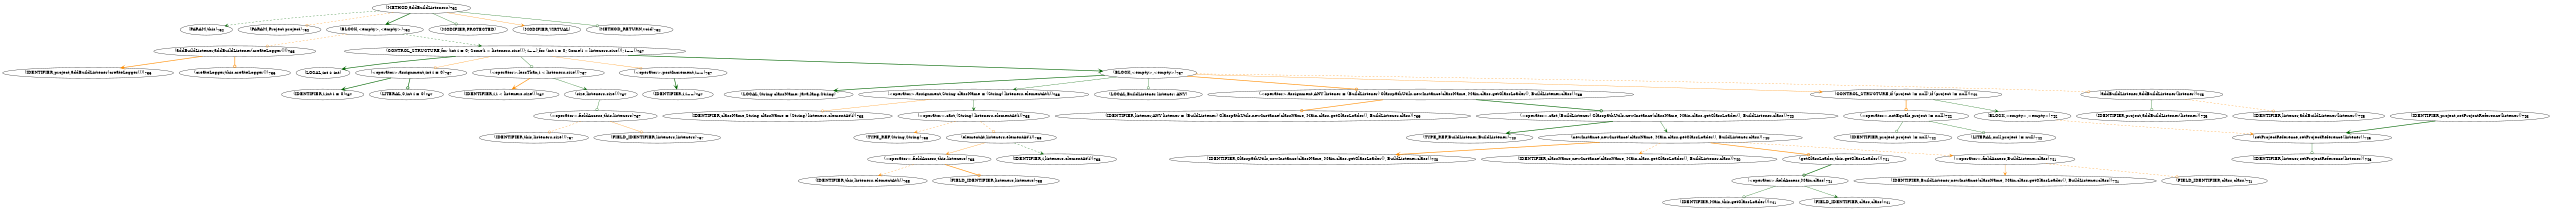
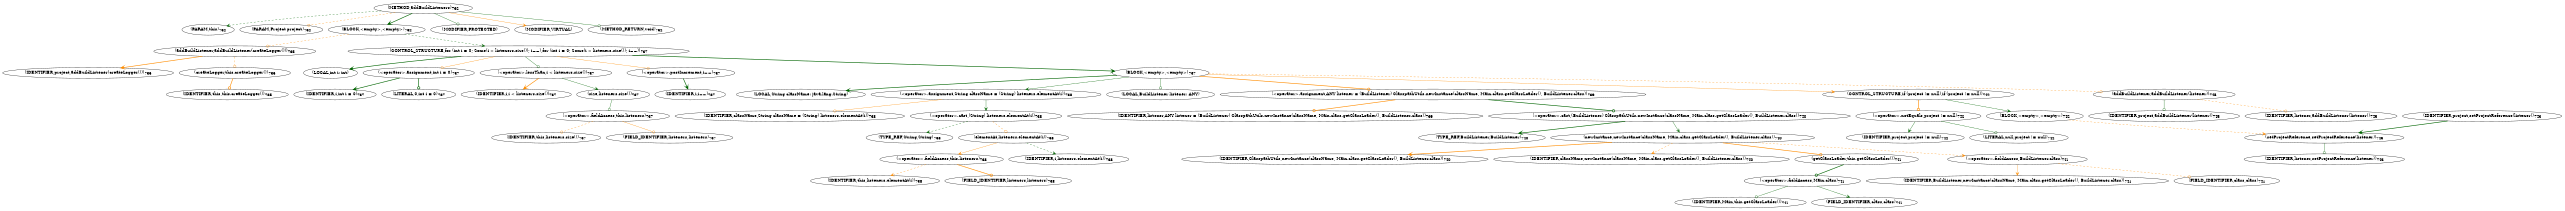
  digraph {
    edge [arrowhead=odot color=darkgreen style=solid]
    n1 [label=<(METHOD,addBuildListeners)<SUB>732</SUB>>]
    n2 [label=<(PARAM,this)<SUB>732</SUB>>]
    n3 [label=<(PARAM,Project project)<SUB>732</SUB>>]
    n4 [label=<(BLOCK,&lt;empty&gt;,&lt;empty&gt;)<SUB>732</SUB>>]
    n5 [label=<(MODIFIER,PROTECTED)>]
    n6 [label=<(MODIFIER,VIRTUAL)>]
    n7 [label=<(METHOD_RETURN,void)<SUB>732</SUB>>]
    n8 [label=<(addBuildListener,addBuildListener(createLogger()))<SUB>735</SUB>>]
    n9 [label=<(CONTROL_STRUCTURE,for (int i = 0; Some(i &lt; listeners.size()); i++),for (int i = 0; Some(i &lt; listeners.size()); i++))<SUB>737</SUB>>]
    n10 [label=<(IDENTIFIER,project,addBuildListener(createLogger()))<SUB>735</SUB>>]
    n11 [label=<(createLogger,this.createLogger())<SUB>735</SUB>>]
    n12 [label=<(LOCAL,int i: int)>]
    n13 [label=<(&lt;operator&gt;.assignment,int i = 0)<SUB>737</SUB>>]
    n14 [label=<(&lt;operator&gt;.lessThan,i &lt; listeners.size())<SUB>737</SUB>>]
    n15 [label=<(&lt;operator&gt;.postIncrement,i++)<SUB>737</SUB>>]
    n16 [label=<(BLOCK,&lt;empty&gt;,&lt;empty&gt;)<SUB>737</SUB>>]
+   n17 [label=<(IDENTIFIER,this,this.createLogger())<SUB>735</SUB>>]
    n18 [label=<(IDENTIFIER,i,int i = 0)<SUB>737</SUB>>]
    n19 [label=<(LITERAL,0,int i = 0)<SUB>737</SUB>>]
    n20 [label=<(IDENTIFIER,i,i &lt; listeners.size())<SUB>737</SUB>>]
    n21 [label=<(size,listeners.size())<SUB>737</SUB>>]
    n22 [label=<(IDENTIFIER,i,i++)<SUB>737</SUB>>]
    n23 [label=<(LOCAL,String className: java.lang.String)>]
    n24 [label=<(&lt;operator&gt;.assignment,String className = (String) listeners.elementAt(i))<SUB>738</SUB>>]
    n25 [label=<(LOCAL,BuildListener listener: ANY)>]
    n26 [label=<(&lt;operator&gt;.assignment,ANY listener = (BuildListener) ClasspathUtils.newInstance(className, Main.class.getClassLoader(), BuildListener.class))<SUB>739</SUB>>]
    n27 [label=<(CONTROL_STRUCTURE,if (project != null),if (project != null))<SUB>742</SUB>>]
    n28 [label=<(addBuildListener,addBuildListener(listener))<SUB>745</SUB>>]
    n29 [label=<(&lt;operator&gt;.fieldAccess,this.listeners)<SUB>737</SUB>>]
    n30 [label=<(IDENTIFIER,this,listeners.size())<SUB>737</SUB>>]
    n31 [label=<(FIELD_IDENTIFIER,listeners,listeners)<SUB>737</SUB>>]
    n32 [label=<(IDENTIFIER,className,String className = (String) listeners.elementAt(i))<SUB>738</SUB>>]
    n33 [label=<(&lt;operator&gt;.cast,(String) listeners.elementAt(i))<SUB>738</SUB>>]
    n34 [label=<(IDENTIFIER,listener,ANY listener = (BuildListener) ClasspathUtils.newInstance(className, Main.class.getClassLoader(), BuildListener.class))<SUB>739</SUB>>]
    n35 [label=<(&lt;operator&gt;.cast,(BuildListener) ClasspathUtils.newInstance(className, Main.class.getClassLoader(), BuildListener.class))<SUB>740</SUB>>]
    n36 [label=<(&lt;operator&gt;.notEquals,project != null)<SUB>742</SUB>>]
    n37 [label=<(BLOCK,&lt;empty&gt;,&lt;empty&gt;)<SUB>742</SUB>>]
    n38 [label=<(IDENTIFIER,project,addBuildListener(listener))<SUB>745</SUB>>]
    n39 [label=<(IDENTIFIER,listener,addBuildListener(listener))<SUB>745</SUB>>]
    n40 [label=<(TYPE_REF,String,String)<SUB>738</SUB>>]
    n41 [label=<(elementAt,listeners.elementAt(i))<SUB>738</SUB>>]
    n42 [label=<(&lt;operator&gt;.fieldAccess,this.listeners)<SUB>738</SUB>>]
    n43 [label=<(IDENTIFIER,i,listeners.elementAt(i))<SUB>738</SUB>>]
    n44 [label=<(IDENTIFIER,this,listeners.elementAt(i))<SUB>738</SUB>>]
    n45 [label=<(FIELD_IDENTIFIER,listeners,listeners)<SUB>738</SUB>>]
    n46 [label=<(TYPE_REF,BuildListener,BuildListener)<SUB>740</SUB>>]
    n47 [label=<(newInstance,newInstance(className, Main.class.getClassLoader(), BuildListener.class))<SUB>740</SUB>>]
    n48 [label=<(IDENTIFIER,ClasspathUtils,newInstance(className, Main.class.getClassLoader(), BuildListener.class))<SUB>740</SUB>>]
    n49 [label=<(IDENTIFIER,className,newInstance(className, Main.class.getClassLoader(), BuildListener.class))<SUB>740</SUB>>]
    n50 [label=<(getClassLoader,this.getClassLoader())<SUB>741</SUB>>]
    n51 [label=<(&lt;operator&gt;.fieldAccess,BuildListener.class)<SUB>741</SUB>>]
    n52 [label=<(&lt;operator&gt;.fieldAccess,Main.class)<SUB>741</SUB>>]
    n53 [label=<(IDENTIFIER,BuildListener,newInstance(className, Main.class.getClassLoader(), BuildListener.class))<SUB>741</SUB>>]
    n54 [label=<(FIELD_IDENTIFIER,class,class)<SUB>741</SUB>>]
    n55 [label=<(IDENTIFIER,Main,this.getClassLoader())<SUB>741</SUB>>]
    n56 [label=<(FIELD_IDENTIFIER,class,class)<SUB>741</SUB>>]
    n57 [label=<(IDENTIFIER,project,project != null)<SUB>742</SUB>>]
    n58 [label=<(LITERAL,null,project != null)<SUB>742</SUB>>]
    n59 [label=<(setProjectReference,setProjectReference(listener))<SUB>743</SUB>>]
    n60 [label=<(IDENTIFIER,listener,setProjectReference(listener))<SUB>743</SUB>>]
    n61 [label=<(IDENTIFIER,project,setProjectReference(listener))<SUB>743</SUB>>]
    n1 -> n2 [arrowhead=vee style=dashed]
    n1 -> n3 [color=darkorange style=dashed]
    n1 -> n4 [arrowhead=vee style=bold]
    n1 -> n5
    n1 -> n6 [arrowhead=vee color=darkorange]
    n1 -> n7
    n4 -> n8 [color=darkorange style=dashed]
    n4 -> n9 [arrowhead=vee style=dashed]
    n8 -> n10 [arrowhead=vee color=darkorange style=bold]
-   n8 -> n11 [color=darkorange style=bold]
+   n8 -> n11 [color=darkorange style=dashed]
    n9 -> n12 [arrowhead=vee style=bold]
    n9 -> n13 [color=darkorange]
    n9 -> n14
    n9 -> n15 [color=darkorange]
    n9 -> n16 [arrowhead=vee style=bold]
+   n11 -> n17 [color=darkorange style=bold]
    n13 -> n18 [arrowhead=vee style=bold]
    n13 -> n19 [style=bold]
    n14 -> n20 [arrowhead=vee color=darkorange style=bold]
    n14 -> n21 [arrowhead=vee]
    n15 -> n22 [arrowhead=vee style=bold]
    n16 -> n23 [arrowhead=vee style=bold]
    n16 -> n24 [arrowhead=vee]
    n16 -> n25
    n16 -> n26 [color=darkorange style=bold]
    n16 -> n27 [arrowhead=vee color=darkorange]
    n16 -> n28 [color=darkorange style=dashed]
    n21 -> n29
    n24 -> n32 [color=darkorange]
    n24 -> n33 [arrowhead=vee]
    n26 -> n34 [color=darkorange style=bold]
    n26 -> n35 [style=bold]
    n27 -> n36 [color=darkorange style=bold]
    n27 -> n37 [arrowhead=vee]
    n28 -> n38
    n28 -> n39 [color=darkorange style=dashed]
    n29 -> n30 [color=darkorange style=dashed]
    n29 -> n31 [color=darkorange]
-   n33 -> n40 [arrowhead=vee color=darkorange style=dashed]
+   n33 -> n40 [arrowhead=vee style=dashed]
    n33 -> n41 [color=darkorange style=dashed]
    n35 -> n46 [arrowhead=vee style=bold]
    n35 -> n47 [arrowhead=vee]
-   n36 -> n57
+   n36 -> n57 [arrowhead=vee]
    n36 -> n58
    n37 -> n59 [arrowhead=vee color=darkorange style=dashed]
    n41 -> n42 [arrowhead=vee color=darkorange]
    n41 -> n43 [arrowhead=vee style=dashed]
    n42 -> n44 [arrowhead=vee color=darkorange style=dashed]
    n42 -> n45 [color=darkorange style=bold]
    n47 -> n48 [arrowhead=vee color=darkorange style=bold]
    n47 -> n49 [arrowhead=vee color=darkorange style=dashed]
    n47 -> n50 [color=darkorange style=bold]
    n47 -> n51 [arrowhead=vee color=darkorange style=dashed]
    n50 -> n52 [style=bold]
    n51 -> n53 [arrowhead=vee color=darkorange]
    n51 -> n54 [color=darkorange style=dashed]
    n52 -> n55
    n52 -> n56 [arrowhead=vee]
    n59 -> n60
    n61 -> n59 [arrowhead=vee style=bold]
  }
